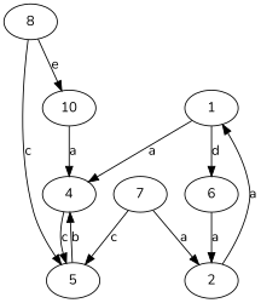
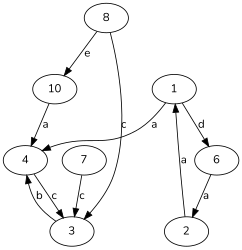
  strict digraph {
    fontname=Nunito
    node [fontname=Nunito]
    edge [fontname=Nunito]
    1
    4
    6
-   5
+   5 [label=3]
    2
    7
    n7 [label=8]
    10
    1 -> 4 [label=a]
    1 -> 6 [label=d]
    4 -> 5 [label=c]
    6 -> 2 [label=a]
    5 -> 4 [label=b]
    2 -> 1 [label=a]
    7 -> 5 [label=c]
-   7 -> 2 [label=a]
    n7 -> 5 [label=c]
    n7 -> 10 [label=e]
    10 -> 4 [label=a]
  }
